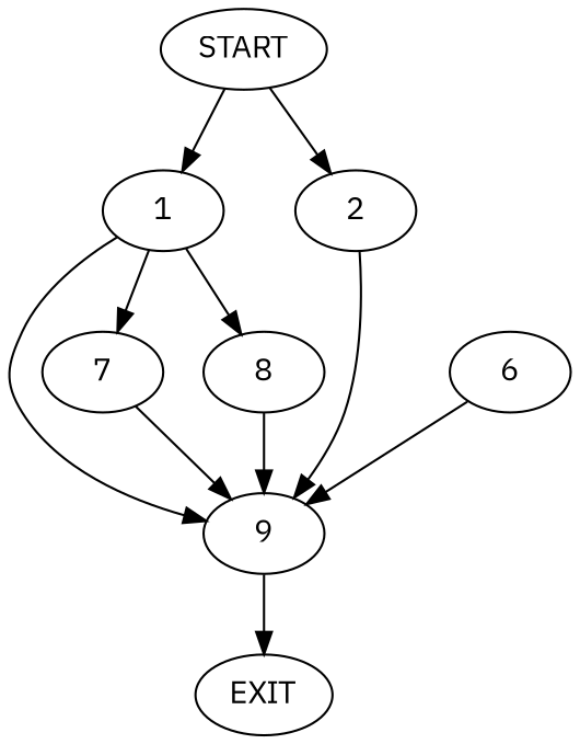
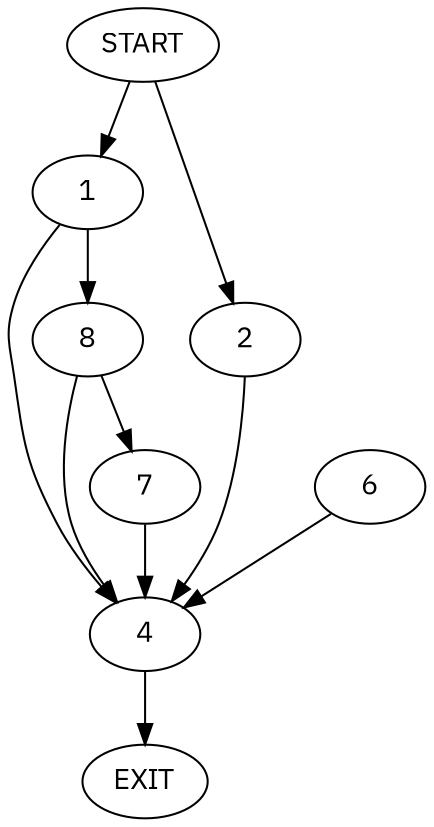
  digraph {
    fontname="IBM Plex Sans"
    node [fontname="IBM Plex Sans"]
    edge [fontname="IBM Plex Sans"]
    n1 [label=START]
    1
    2
-   4 [label=9]
+   4
    7
    8
    n7 [label=EXIT]
    6
    n1 -> 1
    n1 -> 2
    1 -> 4
-   1 -> 7
+   8 -> 7
    1 -> 8
    2 -> 4
    4 -> n7
    7 -> 4
    8 -> 4
    6 -> 4
  }
